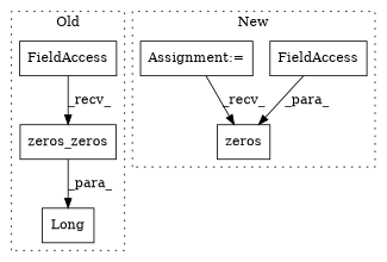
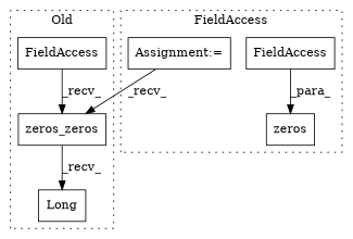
  digraph {
    node [a=32 shape=box]
    n1 [l="10,1" label=zeros_zeros s="8061,8072"]
    n2 [a=22 l=11 label=FieldAccess s=8049]
    n3 [l=6 label=Long s=8074]
    n4 [l="6,1" label=zeros s="7954,7979"]
    n5 [a=22 l=13 label=FieldAccess s=7966]
    n6 [a=7 l=5 label="Assignment:=" s=7581]
    subgraph cluster_1 {
      label=Old
      style=dotted
      n1
      n2
      n3
    }
    subgraph cluster_2 {
-     label=New
+     label=FieldAccess
      style=dotted
      n4
      n5
      n6
    }
-   n1 -> n3 [label=_para_]
+   n1 -> n3 [label=_recv_]
    n2 -> n1 [label=_recv_]
    n5 -> n4 [label=_para_]
-   n6 -> n4 [label=_recv_]
+   n6 -> n1 [label=_recv_]
  }
